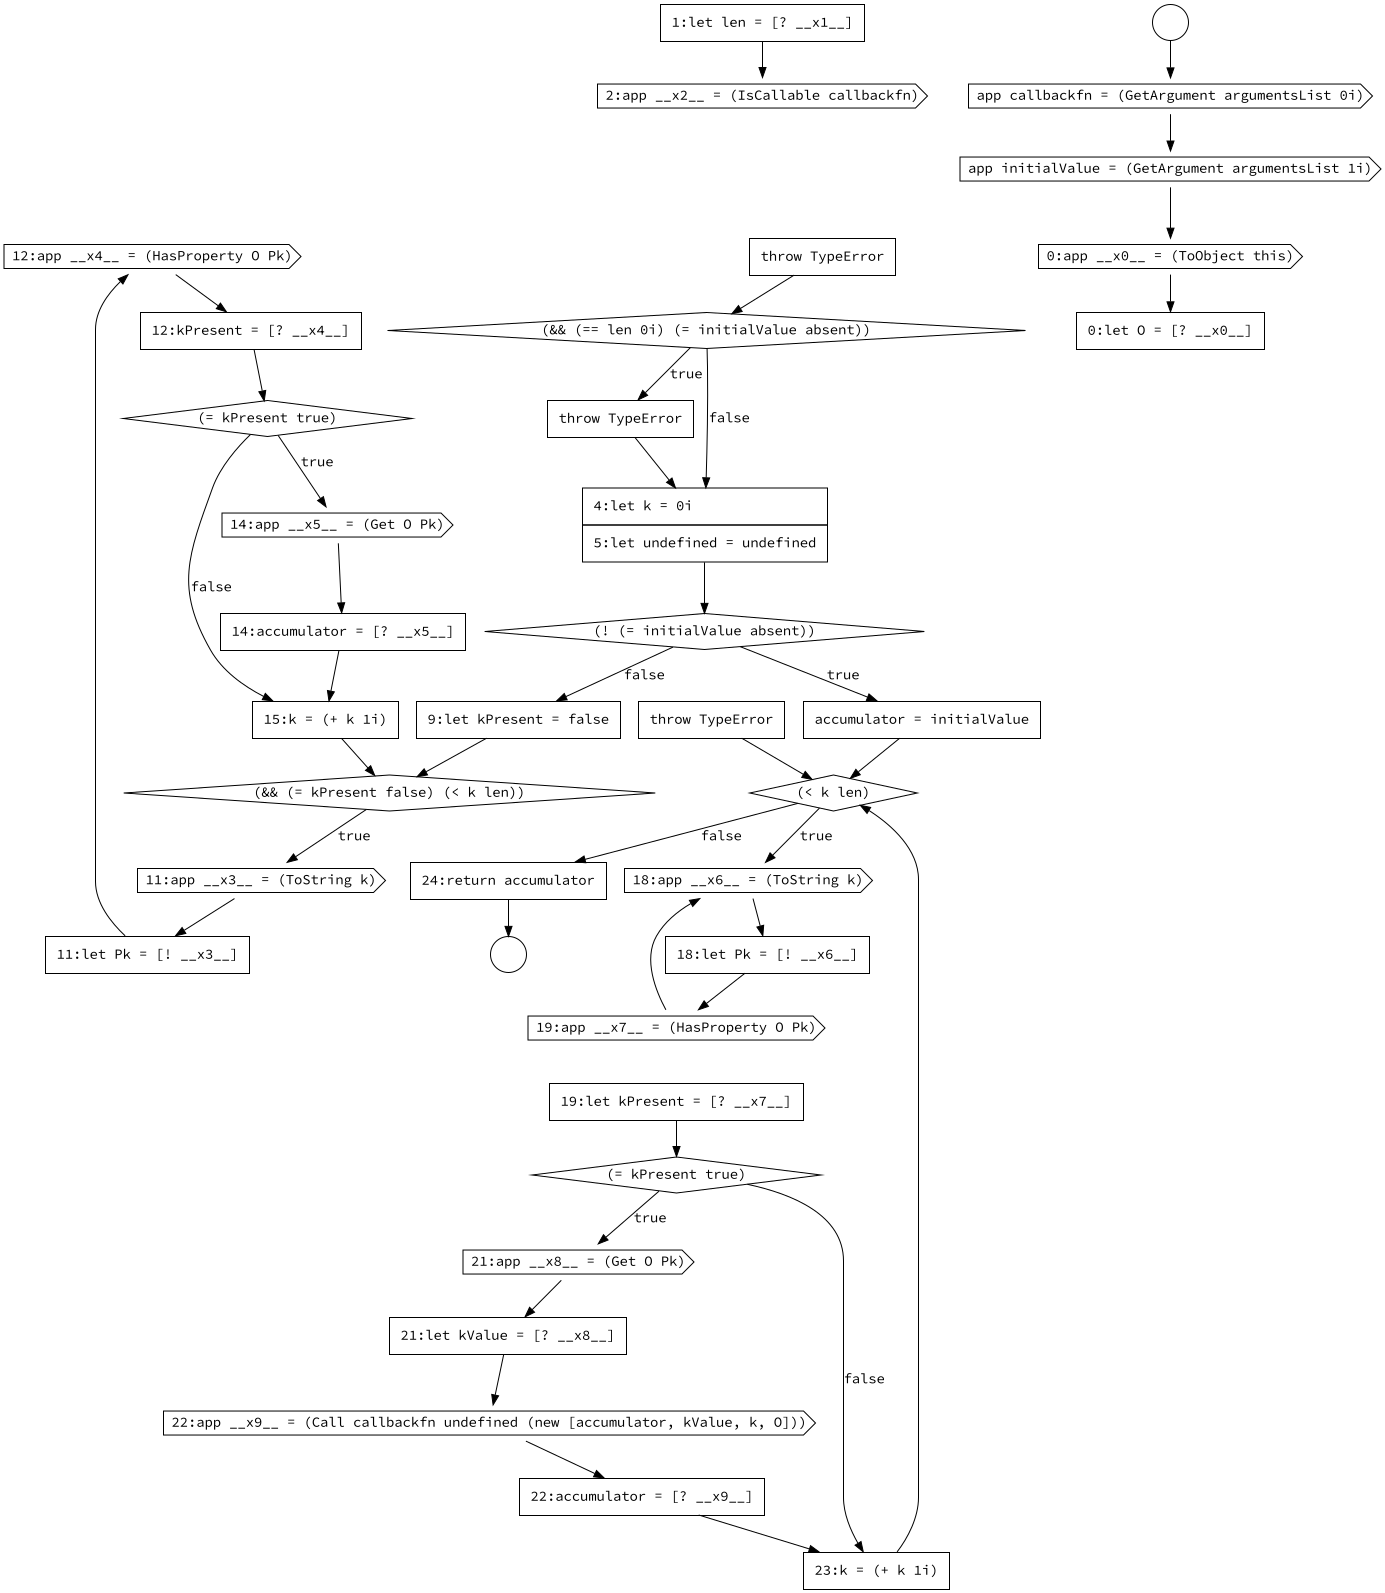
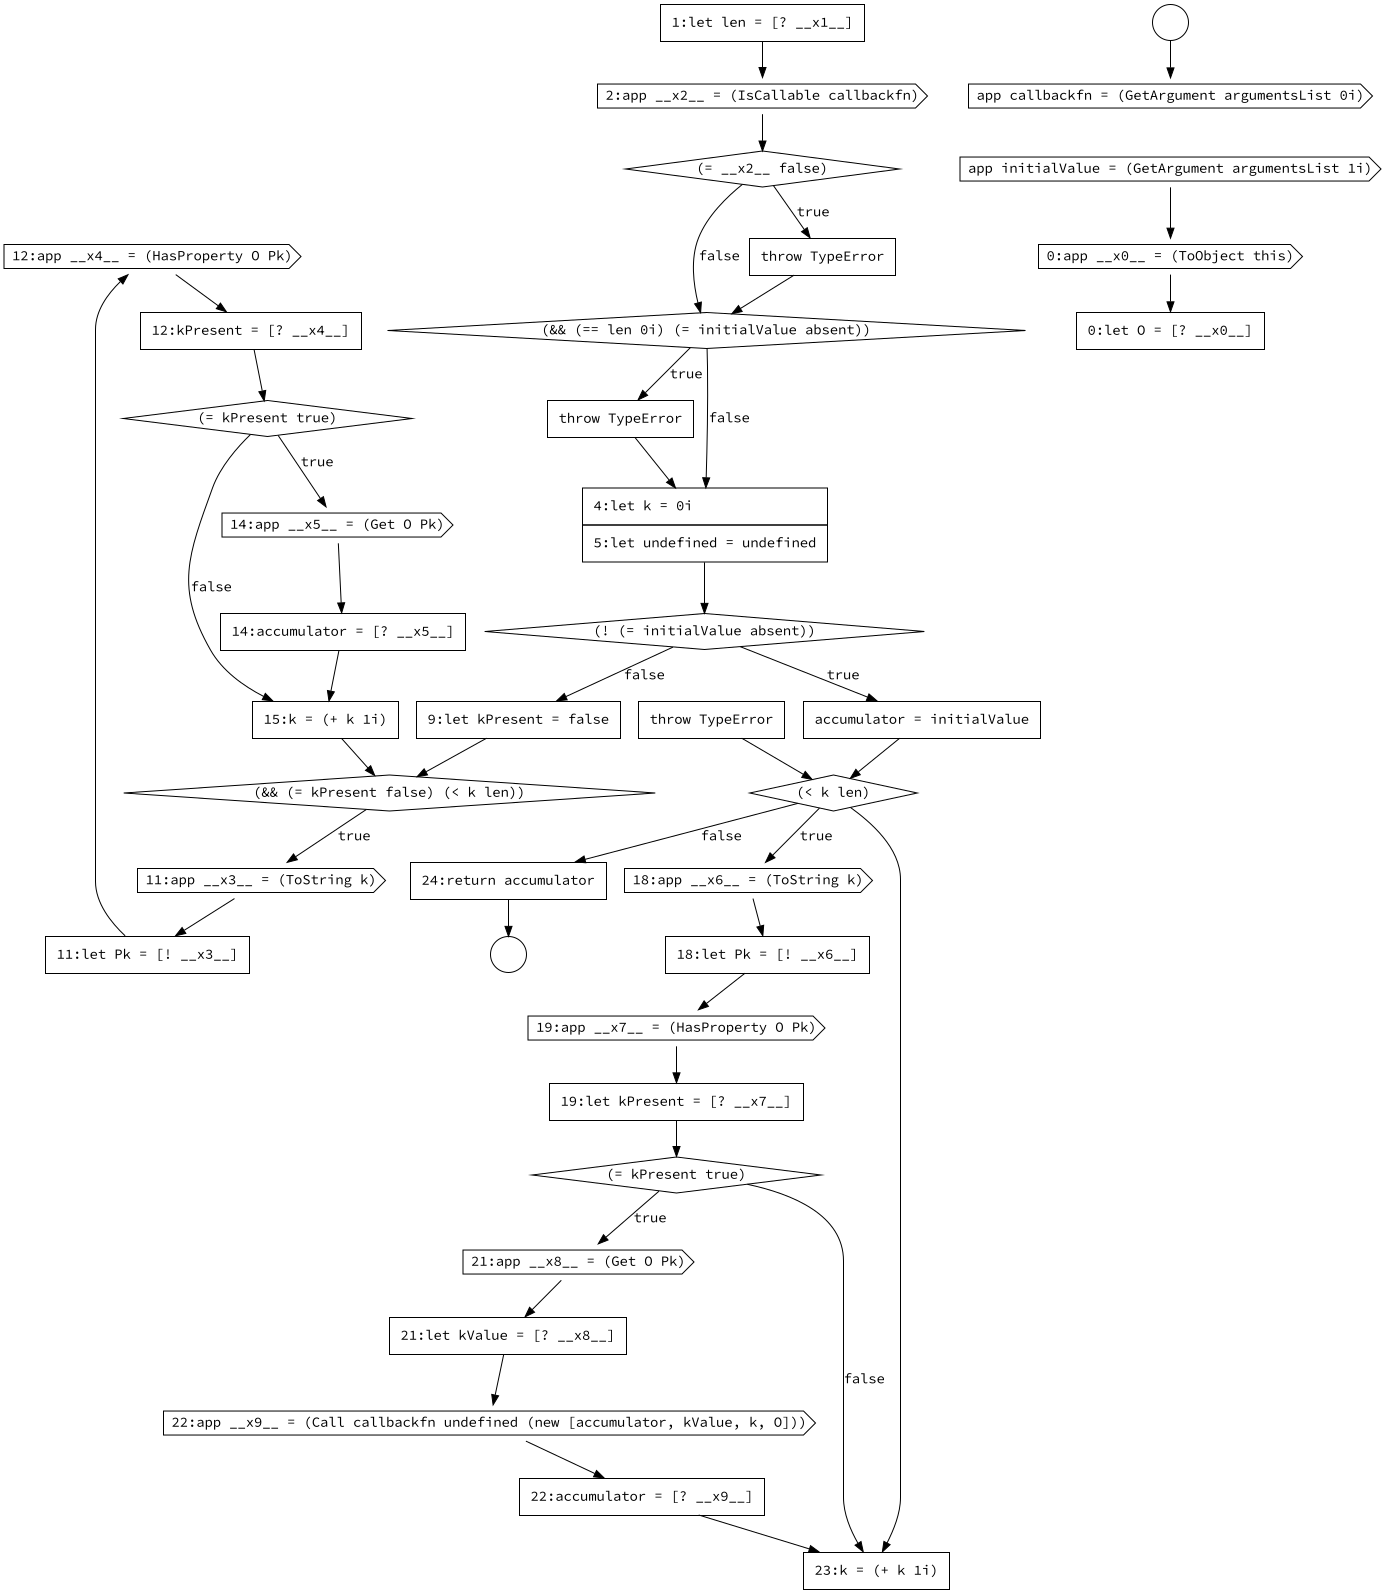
  digraph {
    fontname="Source Code Pro"
    node [color=black fillcolor=white fontname="Source Code Pro" shape=none style=filled]
    edge [color=black fontname="Source Code Pro"]
    n1 [label=<<font color="black">12:app __x4__ = (HasProperty O Pk)</font>> shape=cds]
    n2 [label=<<font color="black">     <table border="0" cellborder="1" cellspacing="0" cellpadding="10">       <tr><td align="left">12:kPresent = [? __x4__]</td></tr>     </table>   </font>> margin=0]
    n3 [label=<<font color="black">(= kPresent true)</font>> shape=diamond]
    n4 [label=<<font color="black">     <table border="0" cellborder="1" cellspacing="0" cellpadding="10">       <tr><td align="left">22:accumulator = [? __x9__]</td></tr>     </table>   </font>> margin=0]
    n5 [label=<<font color="black">     <table border="0" cellborder="1" cellspacing="0" cellpadding="10">       <tr><td align="left">23:k = (+ k 1i)</td></tr>     </table>   </font>> margin=0]
    n6 [label=<<font color="black">(&lt; k len)</font>> shape=diamond]
    n7 [label=<<font color="black">     <table border="0" cellborder="1" cellspacing="0" cellpadding="10">       <tr><td align="left">0:let O = [? __x0__]</td></tr>     </table>   </font>> margin=0]
    n8 [label=<<font color="black">     <table border="0" cellborder="1" cellspacing="0" cellpadding="10">       <tr><td align="left">14:accumulator = [? __x5__]</td></tr>     </table>   </font>> margin=0]
    n9 [label=<<font color="black">     <table border="0" cellborder="1" cellspacing="0" cellpadding="10">       <tr><td align="left">15:k = (+ k 1i)</td></tr>     </table>   </font>> margin=0]
    n10 [label=<<font color="black">(&amp;&amp; (= kPresent false) (&lt; k len))</font>> shape=diamond]
    n11 [label=<<font color="black">     <table border="0" cellborder="1" cellspacing="0" cellpadding="10">       <tr><td align="left">11:let Pk = [! __x3__]</td></tr>     </table>   </font>> margin=0]
    n12 [label=<<font color="black">     <table border="0" cellborder="1" cellspacing="0" cellpadding="10">       <tr><td align="left">4:let k = 0i</td></tr>       <tr><td align="left">5:let undefined = undefined</td></tr>     </table>   </font>> margin=0]
    n13 [label=<<font color="black">(! (= initialValue absent))</font>> shape=diamond]
    n14 [label=<<font color="black">     <table border="0" cellborder="1" cellspacing="0" cellpadding="10">       <tr><td align="left">9:let kPresent = false</td></tr>     </table>   </font>> margin=0]
    n15 [label=<<font color="black">     <table border="0" cellborder="1" cellspacing="0" cellpadding="10">       <tr><td align="left">accumulator = initialValue</td></tr>     </table>   </font>> margin=0]
    n16 [label=<<font color="black">18:app __x6__ = (ToString k)</font>> shape=cds]
    n17 [label=<<font color="black">     <table border="0" cellborder="1" cellspacing="0" cellpadding="10">       <tr><td align="left">24:return accumulator</td></tr>     </table>   </font>> margin=0]
    n18 [label=<<font color="black">     <table border="0" cellborder="1" cellspacing="0" cellpadding="10">       <tr><td align="left">18:let Pk = [! __x6__]</td></tr>     </table>   </font>> margin=0]
    n19 [label=" " shape=circle]
    n20 [label=<<font color="black">2:app __x2__ = (IsCallable callbackfn)</font>> shape=cds]
+   n21 [label=<<font color="black">(= __x2__ false)</font>> shape=diamond]
    n22 [label=<<font color="black">     <table border="0" cellborder="1" cellspacing="0" cellpadding="10">       <tr><td align="left">throw TypeError</td></tr>     </table>   </font>> margin=0]
    n23 [label=<<font color="black">(&amp;&amp; (== len 0i) (= initialValue absent))</font>> shape=diamond]
    n24 [label=<<font color="black">14:app __x5__ = (Get O Pk)</font>> shape=cds]
    n25 [label=<<font color="black">app initialValue = (GetArgument argumentsList 1i)</font>> shape=cds]
    n26 [label=<<font color="black">0:app __x0__ = (ToObject this)</font>> shape=cds]
    n27 [label=<<font color="black">app callbackfn = (GetArgument argumentsList 0i)</font>> shape=cds]
    n28 [label=<<font color="black">     <table border="0" cellborder="1" cellspacing="0" cellpadding="10">       <tr><td align="left">throw TypeError</td></tr>     </table>   </font>> margin=0]
    n29 [label=<<font color="black">19:app __x7__ = (HasProperty O Pk)</font>> shape=cds]
    n30 [label=<<font color="black">     <table border="0" cellborder="1" cellspacing="0" cellpadding="10">       <tr><td align="left">19:let kPresent = [? __x7__]</td></tr>     </table>   </font>> margin=0]
    n31 [label=<<font color="black">11:app __x3__ = (ToString k)</font>> shape=cds]
    n32 [label=<<font color="black">(= kPresent true)</font>> shape=diamond]
    n33 [label=<<font color="black">     <table border="0" cellborder="1" cellspacing="0" cellpadding="10">       <tr><td align="left">throw TypeError</td></tr>     </table>   </font>> margin=0]
    n34 [label=<<font color="black">22:app __x9__ = (Call callbackfn undefined (new [accumulator, kValue, k, O]))</font>> shape=cds]
    n35 [label=<<font color="black">     <table border="0" cellborder="1" cellspacing="0" cellpadding="10">       <tr><td align="left">21:let kValue = [? __x8__]</td></tr>     </table>   </font>> margin=0]
    n36 [label=<<font color="black">     <table border="0" cellborder="1" cellspacing="0" cellpadding="10">       <tr><td align="left">1:let len = [? __x1__]</td></tr>     </table>   </font>> margin=0]
    n37 [label=<<font color="black">21:app __x8__ = (Get O Pk)</font>> shape=cds]
    n38 [label=" " shape=circle]
    n1 -> n2
    n2 -> n3
    n3 -> n9 [label=<<font color="black">false</font>>]
    n3 -> n24 [label=<<font color="black">true</font>>]
    n4 -> n5
-   n5 -> n6
+   n6 -> n5
    n6 -> n16 [label=<<font color="black">true</font>>]
    n6 -> n17 [label=<<font color="black">false</font>>]
    n8 -> n9
    n9 -> n10
    n10 -> n31 [label=<<font color="black">true</font>>]
    n11 -> n1
    n12 -> n13
    n13 -> n14 [label=<<font color="black">false</font>>]
    n13 -> n15 [label=<<font color="black">true</font>>]
    n14 -> n10
    n15 -> n6
    n16 -> n18
    n17 -> n19
    n18 -> n29
+   n20 -> n21
+   n21 -> n22 [label=<<font color="black">true</font>>]
+   n21 -> n23 [label=<<font color="black">false</font>>]
    n22 -> n23
    n23 -> n12 [label=<<font color="black">false</font>>]
    n23 -> n28 [label=<<font color="black">true</font>>]
    n24 -> n8
    n25 -> n26
    n26 -> n7
-   n27 -> n25
    n28 -> n12
-   n29 -> n16
+   n29 -> n30
    n30 -> n32
    n31 -> n11
    n32 -> n5 [label=<<font color="black">false</font>>]
    n32 -> n37 [label=<<font color="black">true</font>>]
    n33 -> n6
    n34 -> n4
    n35 -> n34
    n36 -> n20
    n37 -> n35
    n38 -> n27
  }
